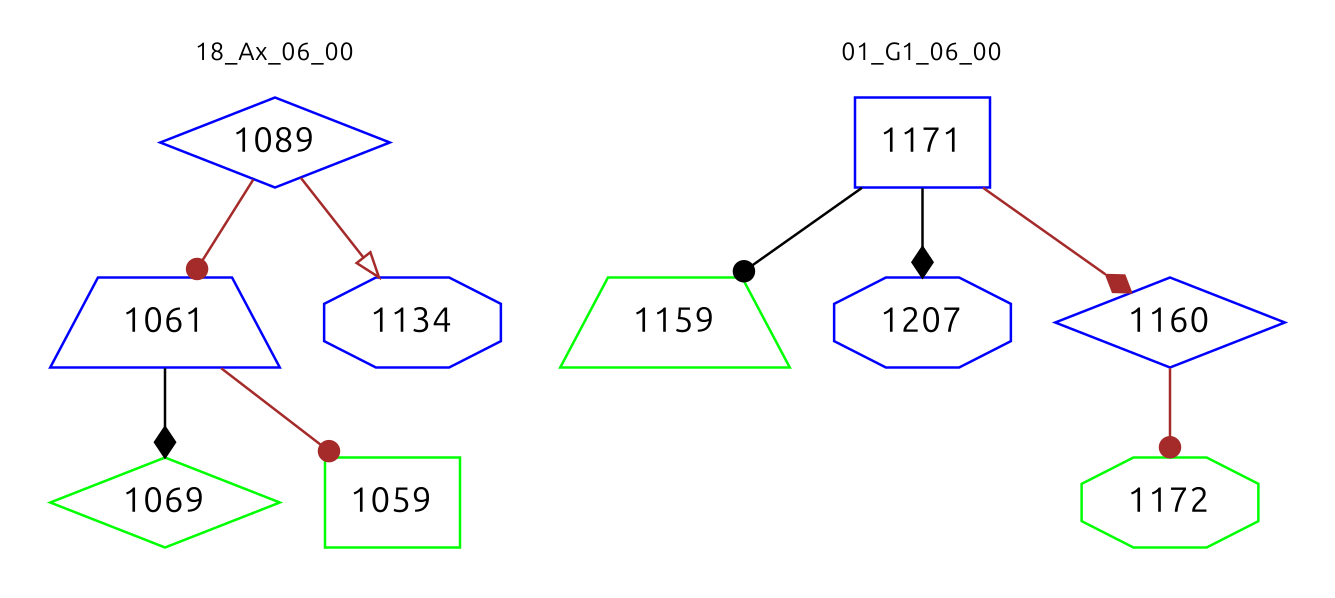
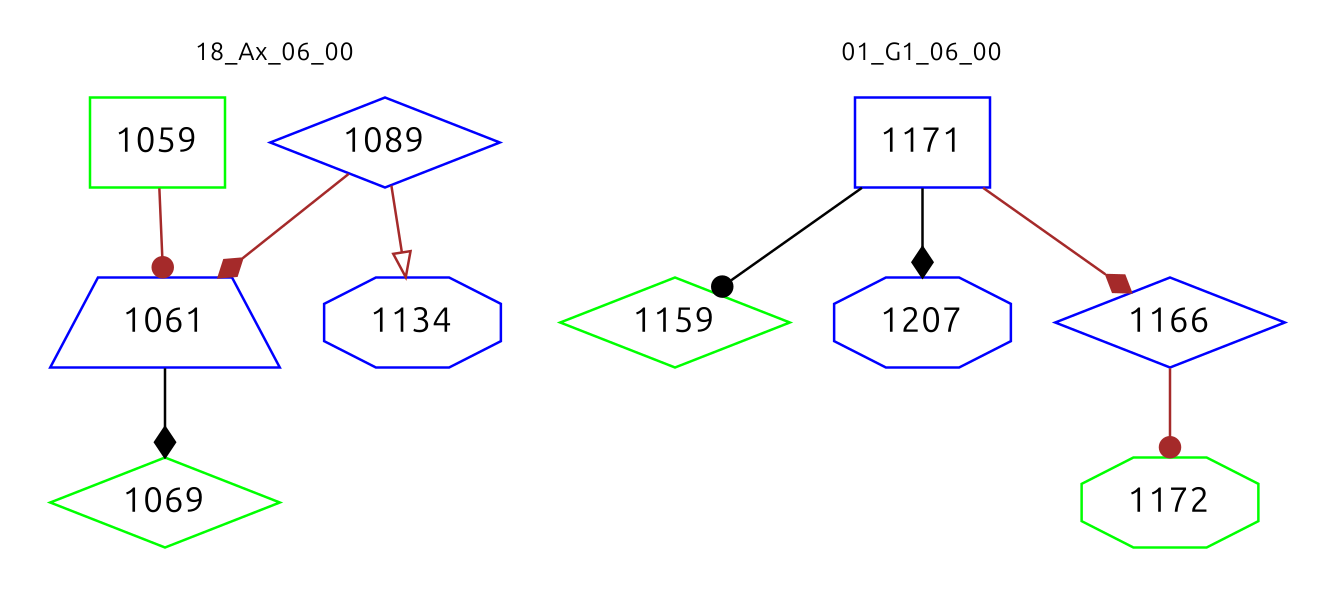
  digraph {
    fontname=Ubuntu
    node [color=blue fontname=Ubuntu shape=diamond]
    edge [arrowhead=diamond color=brown fontname=Ubuntu]
    n1 [label=1089]
    n2 [label=1061 shape=trapezium]
    n3 [label=1134 shape=octagon]
    n4 [color=green label=1069]
    n5 [color=green label=1059 shape=box]
    n6 [label=1171 shape=box]
-   n7 [color=green label=1159 shape=trapezium]
+   n7 [color=green label=1159]
    n8 [label=1207 shape=octagon]
-   n9 [label=1160]
+   n9 [label=1166]
    n10 [color=green label=1172 shape=octagon]
    subgraph cluster_1 {
      color=white
      fontsize=10
      label="18_Ax_06_00"
      n1
      n2
      n3
      n4
      n5
    }
    subgraph cluster_2 {
      color=white
      fontsize=10
      label="01_G1_06_00"
      n6
      n7
      n8
      n9
      n10
    }
-   n1 -> n2 [arrowhead=dot]
+   n1 -> n2
    n1 -> n3 [arrowhead=onormal]
    n2 -> n4 [color=black]
-   n2 -> n5 [arrowhead=dot]
+   n5 -> n2 [arrowhead=dot]
    n6 -> n7 [arrowhead=dot color=black]
    n6 -> n8 [color=black]
    n6 -> n9
    n9 -> n10 [arrowhead=dot]
  }
